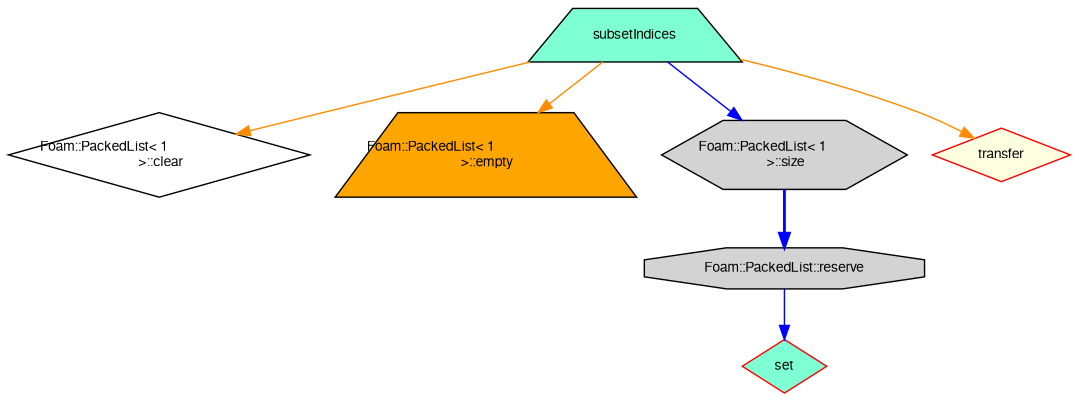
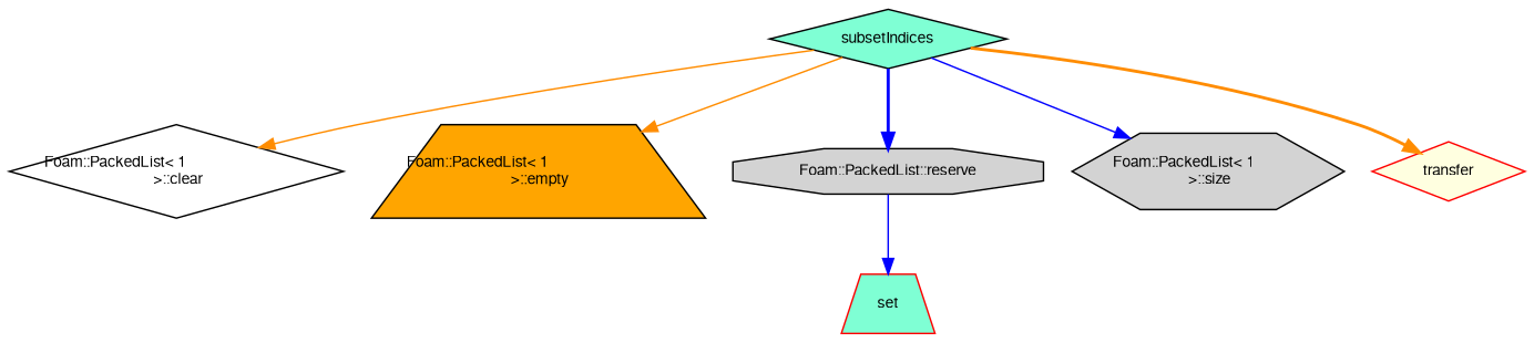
  digraph {
    rankdir=TB
    node [color=black fillcolor=aquamarine fontname=FreeSans fontsize=10 shape=diamond style=filled]
    edge [color=darkorange fontname=FreeSans fontsize=10 labelfontname=FreeSans labelfontsize=10 style=solid]
-   n1 [fontcolor=black height=0.2 label=subsetIndices shape=trapezium width=0.4]
+   n1 [fontcolor=black height=0.2 label=subsetIndices width=0.4]
    n2 [fillcolor=white height=0.2 label="Foam::PackedList\< 1\l \>::clear" width=0.4]
    n3 [fillcolor=orange height=0.2 label="Foam::PackedList\< 1\l \>::empty" shape=trapezium width=0.4]
    n4 [fillcolor=lightgrey height=0.2 label="Foam::PackedList::reserve" shape=octagon width=0.4]
    n5 [fillcolor=lightgrey height=0.2 label="Foam::PackedList\< 1\l \>::size" shape=hexagon width=0.4]
    n6 [color=red fillcolor=lightyellow height=0.2 label=transfer width=0.4]
-   n7 [color=red height=0.2 label=set width=0.4]
+   n7 [color=red height=0.2 label=set shape=trapezium width=0.4]
    n1 -> n2
    n1 -> n3
-   n5 -> n4 [color=blue style=bold]
+   n1 -> n4 [color=blue style=bold]
    n1 -> n5 [color=blue]
-   n1 -> n6
+   n1 -> n6 [style=bold]
    n4 -> n7 [color=blue]
  }
